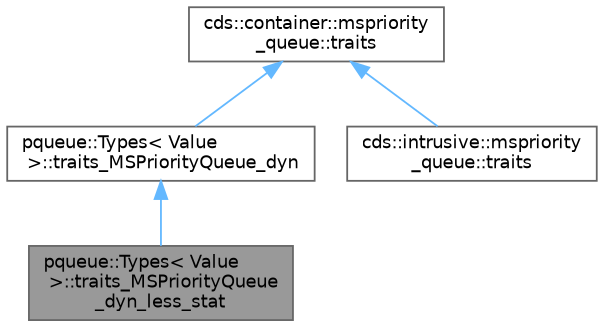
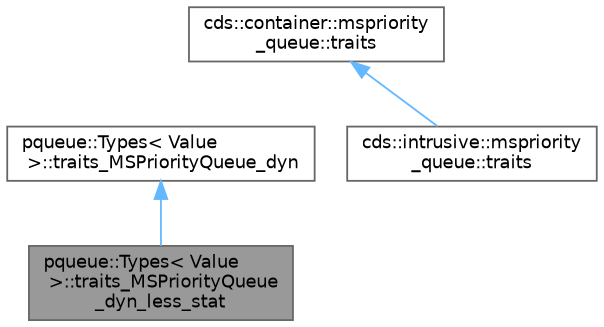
  digraph {
    node [color=gray40 fillcolor=white fontname=Helvetica fontsize=10 shape=box style=filled]
    edge [color=steelblue1 dir=back fontname=Helvetica fontsize=10 labelfontname=Helvetica labelfontsize=10 style=solid]
    n1 [fillcolor=grey60 fontcolor=black height=0.2 label="pqueue::Types\< Value\l \>::traits_MSPriorityQueue\l_dyn_less_stat" width=0.4]
    n2 [height=0.2 label="pqueue::Types\< Value\l \>::traits_MSPriorityQueue_dyn" width=0.4]
    n3 [height=0.2 label="cds::container::mspriority\l_queue::traits" width=0.4]
    n4 [height=0.2 label="cds::intrusive::mspriority\l_queue::traits" width=0.4]
    n2 -> n1
-   n3 -> n2
    n3 -> n4
  }
